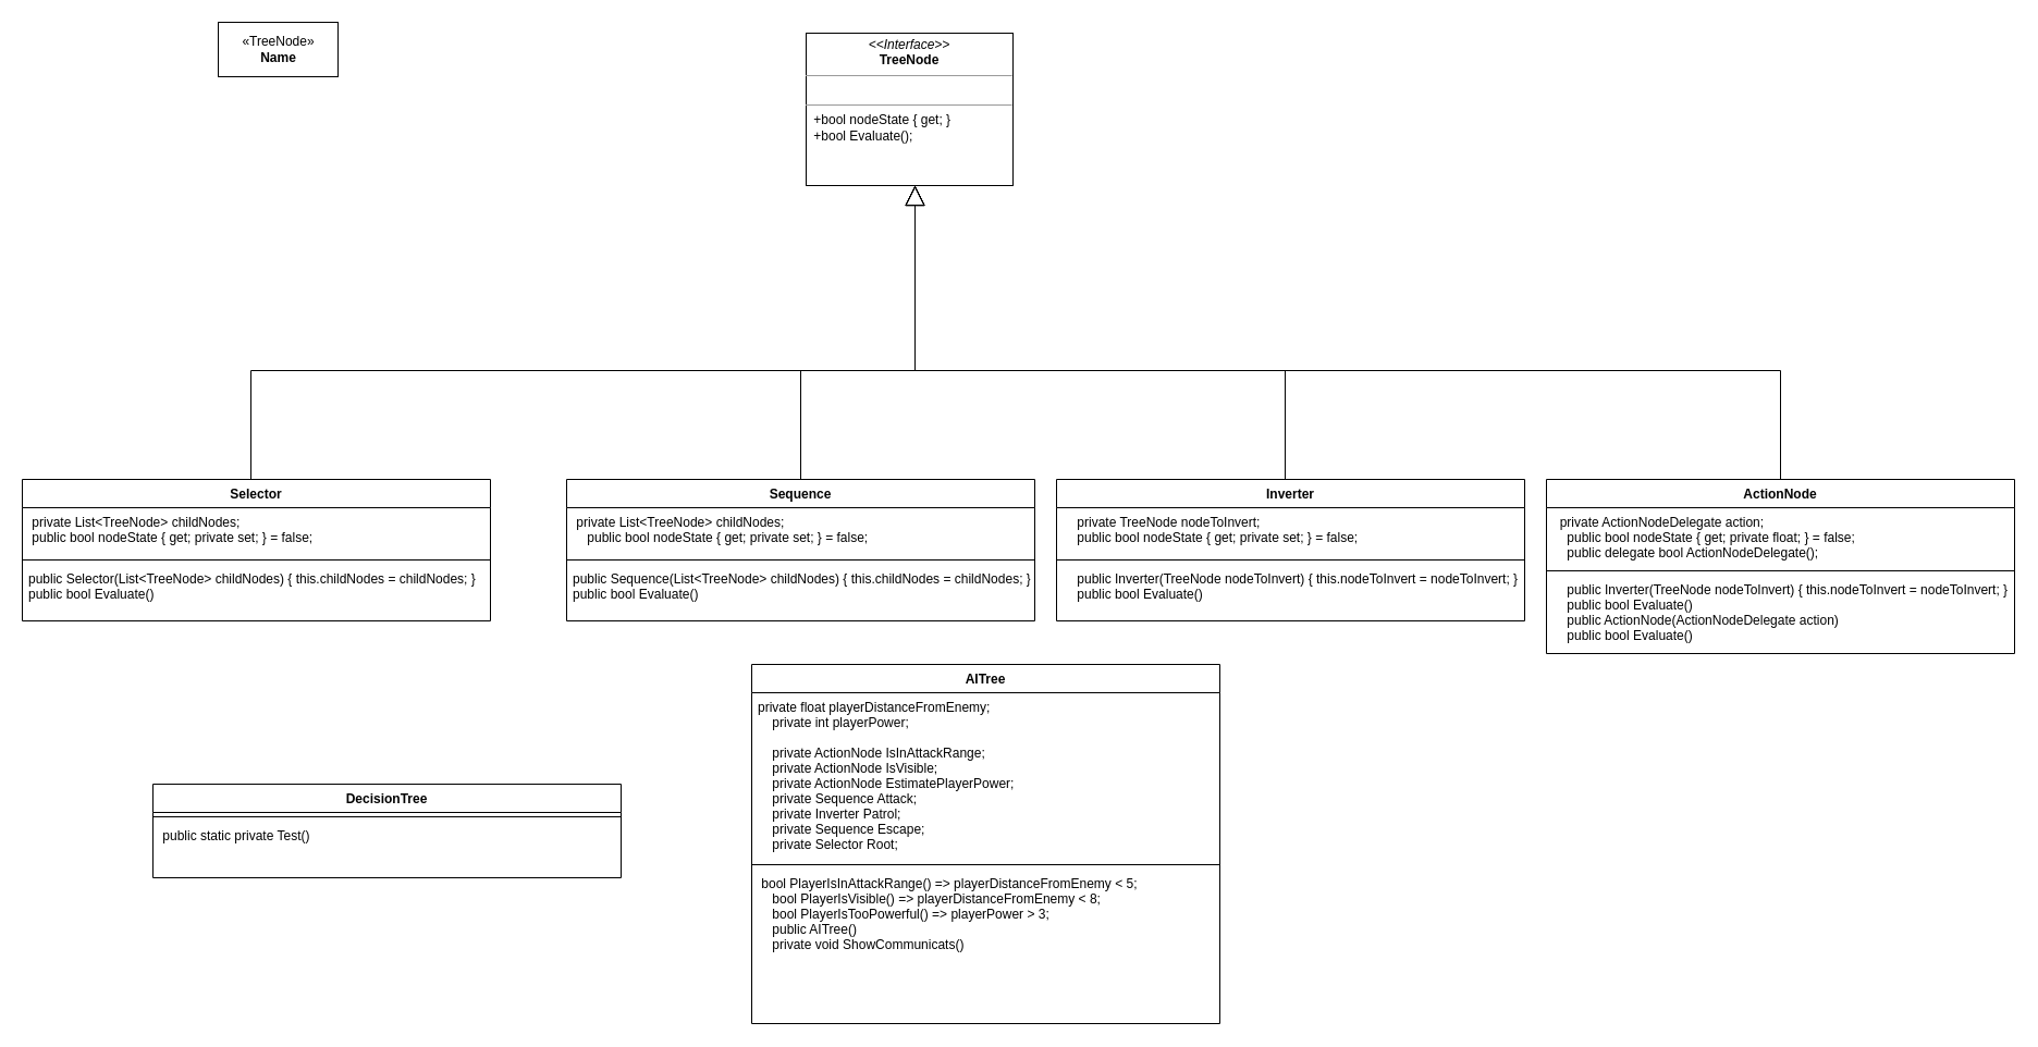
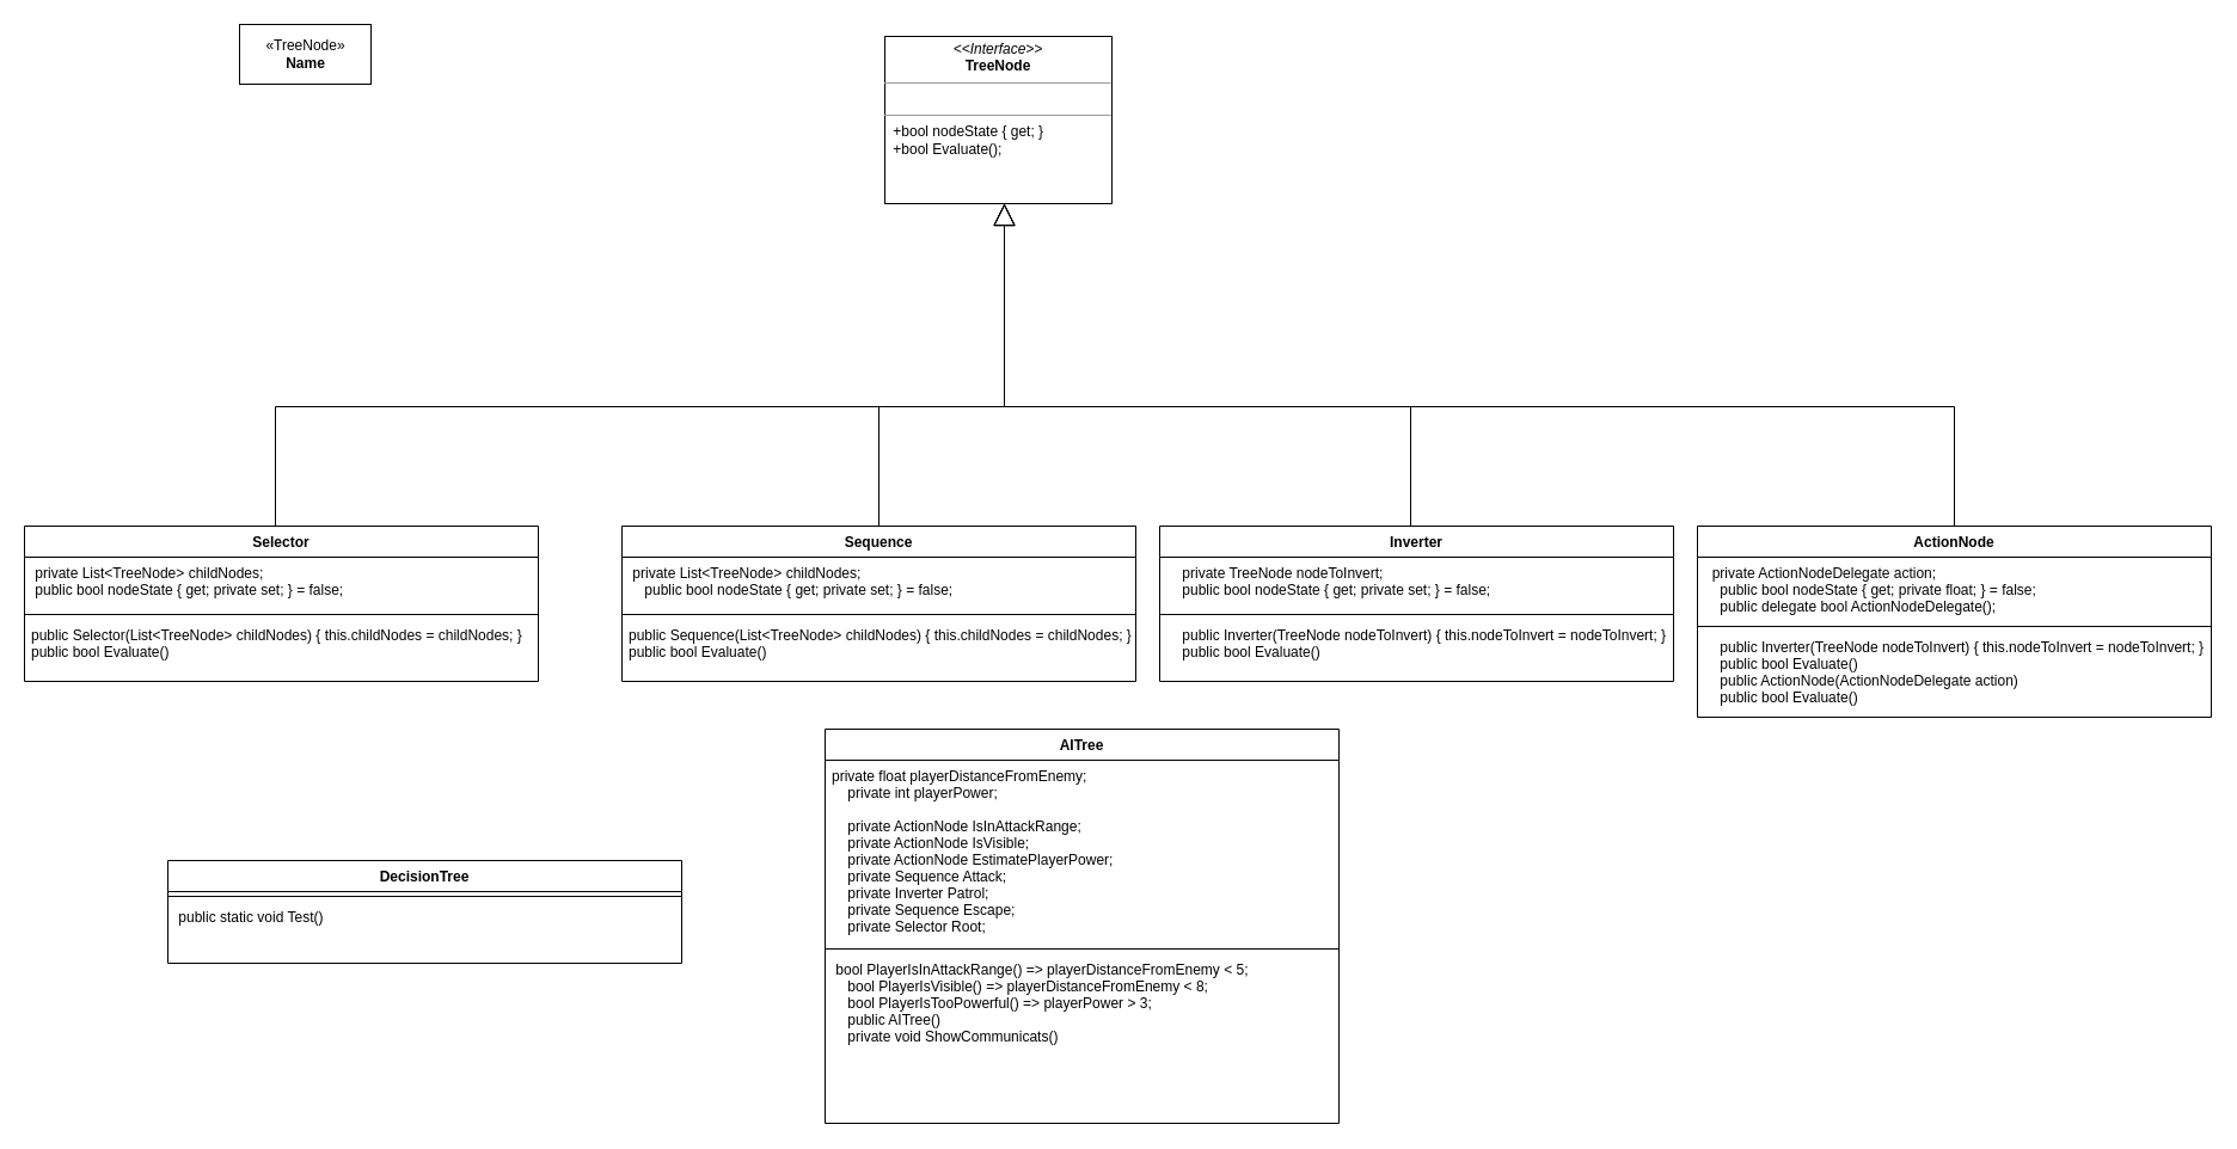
  <mxCell id="0" />
  <mxCell id="1" parent="0" />
  <mxCell id="2" value="Selector" style="swimlane;fontStyle=1;align=center;verticalAlign=top;childLayout=stackLayout;horizontal=1;startSize=26;horizontalStack=0;resizeParent=1;resizeParentMax=0;resizeLast=0;collapsible=1;marginBottom=0;" vertex="1" parent="1"><mxGeometry x="20" y="440" width="430" height="130" as="geometry" /></mxCell>
  <mxCell id="3" value=" private List&lt;TreeNode&gt; childNodes;&#10; public bool nodeState { get; private set; } = false;" style="text;strokeColor=none;fillColor=none;align=left;verticalAlign=top;spacingLeft=4;spacingRight=4;overflow=hidden;rotatable=0;points=[[0,0.5],[1,0.5]];portConstraint=eastwest;" vertex="1" parent="2"><mxGeometry y="26" width="430" height="44" as="geometry" /></mxCell>
  <mxCell id="4" value="" style="line;strokeWidth=1;fillColor=none;align=left;verticalAlign=middle;spacingTop=-1;spacingLeft=3;spacingRight=3;rotatable=0;labelPosition=right;points=[];portConstraint=eastwest;" vertex="1" parent="2"><mxGeometry y="70" width="430" height="8" as="geometry" /></mxCell>
  <mxCell id="5" value="public Selector(List&lt;TreeNode&gt; childNodes) { this.childNodes = childNodes; }&#10;public bool Evaluate()" style="text;strokeColor=none;fillColor=none;align=left;verticalAlign=top;spacingLeft=4;spacingRight=4;overflow=hidden;rotatable=0;points=[[0,0.5],[1,0.5]];portConstraint=eastwest;" vertex="1" parent="2"><mxGeometry y="78" width="430" height="52" as="geometry" /></mxCell>
  <mxCell id="6" value="«TreeNode»&lt;br&gt;&lt;b&gt;Name&lt;/b&gt;" style="html=1;" vertex="1" parent="1"><mxGeometry x="200" y="20" width="110" height="50" as="geometry" /></mxCell>
  <mxCell id="7" value="&lt;p style=&quot;margin:0px;margin-top:4px;text-align:center;&quot;&gt;&lt;i&gt;&amp;lt;&amp;lt;Interface&amp;gt;&amp;gt;&lt;/i&gt;&lt;br&gt;&lt;b&gt;TreeNode&lt;/b&gt;&lt;br&gt;&lt;/p&gt;&lt;hr size=&quot;1&quot;&gt;&lt;p style=&quot;margin:0px;margin-left:4px;&quot;&gt;&lt;br&gt;&lt;/p&gt;&lt;hr size=&quot;1&quot;&gt;&lt;p style=&quot;margin:0px;margin-left:4px;&quot;&gt;&amp;nbsp;+bool nodeState { get; }&lt;/p&gt;&lt;p style=&quot;margin:0px;margin-left:4px;&quot;&gt;&amp;nbsp;+bool Evaluate();&lt;/p&gt;" style="verticalAlign=top;align=left;overflow=fill;fontSize=12;fontFamily=Helvetica;html=1;" vertex="1" parent="1"><mxGeometry x="740" y="30" width="190" height="140" as="geometry" /></mxCell>
  <mxCell id="8" value="Sequence" style="swimlane;fontStyle=1;align=center;verticalAlign=top;childLayout=stackLayout;horizontal=1;startSize=26;horizontalStack=0;resizeParent=1;resizeParentMax=0;resizeLast=0;collapsible=1;marginBottom=0;" vertex="1" parent="1"><mxGeometry x="520" y="440" width="430" height="130" as="geometry" /></mxCell>
  <mxCell id="9" value=" private List&lt;TreeNode&gt; childNodes;&#10;    public bool nodeState { get; private set; } = false;" style="text;strokeColor=none;fillColor=none;align=left;verticalAlign=top;spacingLeft=4;spacingRight=4;overflow=hidden;rotatable=0;points=[[0,0.5],[1,0.5]];portConstraint=eastwest;" vertex="1" parent="8"><mxGeometry y="26" width="430" height="44" as="geometry" /></mxCell>
  <mxCell id="10" value="" style="line;strokeWidth=1;fillColor=none;align=left;verticalAlign=middle;spacingTop=-1;spacingLeft=3;spacingRight=3;rotatable=0;labelPosition=right;points=[];portConstraint=eastwest;" vertex="1" parent="8"><mxGeometry y="70" width="430" height="8" as="geometry" /></mxCell>
  <mxCell id="11" value="public Sequence(List&lt;TreeNode&gt; childNodes) { this.childNodes = childNodes; }&#10;public bool Evaluate()" style="text;strokeColor=none;fillColor=none;align=left;verticalAlign=top;spacingLeft=4;spacingRight=4;overflow=hidden;rotatable=0;points=[[0,0.5],[1,0.5]];portConstraint=eastwest;" vertex="1" parent="8"><mxGeometry y="78" width="430" height="52" as="geometry" /></mxCell>
  <mxCell id="12" value="" style="endArrow=block;endSize=16;endFill=0;html=1;rounded=0;exitX=0.5;exitY=0;exitDx=0;exitDy=0;" edge="1" parent="1" source="8"><mxGeometry width="160" relative="1" as="geometry"><mxPoint x="275" y="360" as="sourcePoint" /><mxPoint x="840" y="170" as="targetPoint" /><Array as="points"><mxPoint x="735" y="340" /><mxPoint x="840" y="340" /></Array></mxGeometry></mxCell>
  <mxCell id="13" value="Inverter" style="swimlane;fontStyle=1;align=center;verticalAlign=top;childLayout=stackLayout;horizontal=1;startSize=26;horizontalStack=0;resizeParent=1;resizeParentMax=0;resizeLast=0;collapsible=1;marginBottom=0;" vertex="1" parent="1"><mxGeometry x="970" y="440" width="430" height="130" as="geometry" /></mxCell>
  <mxCell id="14" value="    private TreeNode nodeToInvert;&#10;    public bool nodeState { get; private set; } = false;&#10;" style="text;strokeColor=none;fillColor=none;align=left;verticalAlign=top;spacingLeft=4;spacingRight=4;overflow=hidden;rotatable=0;points=[[0,0.5],[1,0.5]];portConstraint=eastwest;" vertex="1" parent="13"><mxGeometry y="26" width="430" height="44" as="geometry" /></mxCell>
  <mxCell id="15" value="" style="line;strokeWidth=1;fillColor=none;align=left;verticalAlign=middle;spacingTop=-1;spacingLeft=3;spacingRight=3;rotatable=0;labelPosition=right;points=[];portConstraint=eastwest;" vertex="1" parent="13"><mxGeometry y="70" width="430" height="8" as="geometry" /></mxCell>
  <mxCell id="16" value="    public Inverter(TreeNode nodeToInvert) { this.nodeToInvert = nodeToInvert; }&#10;    public bool Evaluate()&#10;" style="text;strokeColor=none;fillColor=none;align=left;verticalAlign=top;spacingLeft=4;spacingRight=4;overflow=hidden;rotatable=0;points=[[0,0.5],[1,0.5]];portConstraint=eastwest;" vertex="1" parent="13"><mxGeometry y="78" width="430" height="52" as="geometry" /></mxCell>
  <mxCell id="17" value="ActionNode" style="swimlane;fontStyle=1;align=center;verticalAlign=top;childLayout=stackLayout;horizontal=1;startSize=26;horizontalStack=0;resizeParent=1;resizeParentMax=0;resizeLast=0;collapsible=1;marginBottom=0;" vertex="1" parent="1"><mxGeometry x="1420" y="440" width="430" height="160" as="geometry" /></mxCell>
  <mxCell id="18" value="  private ActionNodeDelegate action;&#10;    public bool nodeState { get; private float; } = false;&#10;    public delegate bool ActionNodeDelegate();&#10;" style="text;strokeColor=none;fillColor=none;align=left;verticalAlign=top;spacingLeft=4;spacingRight=4;overflow=hidden;rotatable=0;points=[[0,0.5],[1,0.5]];portConstraint=eastwest;" vertex="1" parent="17"><mxGeometry y="26" width="430" height="54" as="geometry" /></mxCell>
  <mxCell id="19" value="" style="line;strokeWidth=1;fillColor=none;align=left;verticalAlign=middle;spacingTop=-1;spacingLeft=3;spacingRight=3;rotatable=0;labelPosition=right;points=[];portConstraint=eastwest;" vertex="1" parent="17"><mxGeometry y="80" width="430" height="8" as="geometry" /></mxCell>
  <mxCell id="20" value="    public Inverter(TreeNode nodeToInvert) { this.nodeToInvert = nodeToInvert; }&#10;    public bool Evaluate()&#10;    public ActionNode(ActionNodeDelegate action)&#10;    public bool Evaluate()&#10;&#10;" style="text;strokeColor=none;fillColor=none;align=left;verticalAlign=top;spacingLeft=4;spacingRight=4;overflow=hidden;rotatable=0;points=[[0,0.5],[1,0.5]];portConstraint=eastwest;" vertex="1" parent="17"><mxGeometry y="88" width="430" height="72" as="geometry" /></mxCell>
  <mxCell id="21" value="" style="endArrow=block;endSize=16;endFill=0;html=1;rounded=0;exitX=0.5;exitY=0;exitDx=0;exitDy=0;" edge="1" parent="1" source="17"><mxGeometry width="160" relative="1" as="geometry"><mxPoint x="1280" y="320" as="sourcePoint" /><mxPoint x="840" y="170" as="targetPoint" /><Array as="points"><mxPoint x="1635" y="340" /><mxPoint x="840" y="340" /></Array></mxGeometry></mxCell>
  <mxCell id="22" value="DecisionTree" style="swimlane;fontStyle=1;align=center;verticalAlign=top;childLayout=stackLayout;horizontal=1;startSize=26;horizontalStack=0;resizeParent=1;resizeParentMax=0;resizeLast=0;collapsible=1;marginBottom=0;" vertex="1" parent="1"><mxGeometry x="140" y="720" width="430" height="86" as="geometry" /></mxCell>
  <mxCell id="23" value="" style="line;strokeWidth=1;fillColor=none;align=left;verticalAlign=middle;spacingTop=-1;spacingLeft=3;spacingRight=3;rotatable=0;labelPosition=right;points=[];portConstraint=eastwest;" vertex="1" parent="22"><mxGeometry y="26" width="430" height="8" as="geometry" /></mxCell>
- <mxCell id="24" value=" public static private Test()" style="text;strokeColor=none;fillColor=none;align=left;verticalAlign=top;spacingLeft=4;spacingRight=4;overflow=hidden;rotatable=0;points=[[0,0.5],[1,0.5]];portConstraint=eastwest;" vertex="1" parent="22"><mxGeometry y="34" width="430" height="52" as="geometry" /></mxCell>
+ <mxCell id="24" value=" public static void Test()" style="text;strokeColor=none;fillColor=none;align=left;verticalAlign=top;spacingLeft=4;spacingRight=4;overflow=hidden;rotatable=0;points=[[0,0.5],[1,0.5]];portConstraint=eastwest;" vertex="1" parent="22"><mxGeometry y="34" width="430" height="52" as="geometry" /></mxCell>
  <mxCell id="25" value="AITree" style="swimlane;fontStyle=1;align=center;verticalAlign=top;childLayout=stackLayout;horizontal=1;startSize=26;horizontalStack=0;resizeParent=1;resizeParentMax=0;resizeLast=0;collapsible=1;marginBottom=0;" vertex="1" parent="1"><mxGeometry x="690" y="610" width="430" height="330" as="geometry" /></mxCell>
  <mxCell id="26" value="private float playerDistanceFromEnemy;&#10;    private int playerPower;&#10;&#10;    private ActionNode IsInAttackRange;&#10;    private ActionNode IsVisible;&#10;    private ActionNode EstimatePlayerPower;&#10;    private Sequence Attack;&#10;    private Inverter Patrol;&#10;    private Sequence Escape;&#10;    private Selector Root;" style="text;strokeColor=none;fillColor=none;align=left;verticalAlign=top;spacingLeft=4;spacingRight=4;overflow=hidden;rotatable=0;points=[[0,0.5],[1,0.5]];portConstraint=eastwest;" vertex="1" parent="25"><mxGeometry y="26" width="430" height="154" as="geometry" /></mxCell>
  <mxCell id="27" value="" style="line;strokeWidth=1;fillColor=none;align=left;verticalAlign=middle;spacingTop=-1;spacingLeft=3;spacingRight=3;rotatable=0;labelPosition=right;points=[];portConstraint=eastwest;" vertex="1" parent="25"><mxGeometry y="180" width="430" height="8" as="geometry" /></mxCell>
  <mxCell id="28" value=" bool PlayerIsInAttackRange() =&gt; playerDistanceFromEnemy &lt; 5;&#10;    bool PlayerIsVisible() =&gt; playerDistanceFromEnemy &lt; 8;&#10;    bool PlayerIsTooPowerful() =&gt; playerPower &gt; 3;&#10;    public AITree()&#10;    private void ShowCommunicats()&#10;" style="text;strokeColor=none;fillColor=none;align=left;verticalAlign=top;spacingLeft=4;spacingRight=4;overflow=hidden;rotatable=0;points=[[0,0.5],[1,0.5]];portConstraint=eastwest;" vertex="1" parent="25"><mxGeometry y="188" width="430" height="142" as="geometry" /></mxCell>
  <mxCell id="29" value="" style="endArrow=block;endSize=16;endFill=0;html=1;rounded=0;exitX=0.5;exitY=0;exitDx=0;exitDy=0;" edge="1" parent="1"><mxGeometry width="160" relative="1" as="geometry"><mxPoint x="230" y="440" as="sourcePoint" /><mxPoint x="840" y="170" as="targetPoint" /><Array as="points"><mxPoint x="230" y="340" /><mxPoint x="840" y="340" /></Array></mxGeometry></mxCell>
  <mxCell id="30" value="" style="endArrow=block;endSize=16;endFill=0;html=1;rounded=0;exitX=0.5;exitY=0;exitDx=0;exitDy=0;" edge="1" parent="1"><mxGeometry width="160" relative="1" as="geometry"><mxPoint x="1180" y="440" as="sourcePoint" /><mxPoint x="840" y="170" as="targetPoint" /><Array as="points"><mxPoint x="1180" y="340" /><mxPoint x="840" y="340" /></Array></mxGeometry></mxCell>
